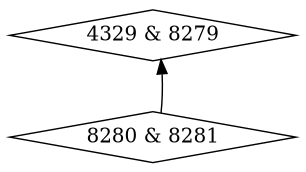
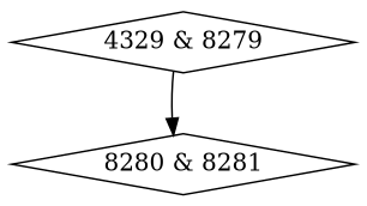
  digraph {
    node [shape=diamond]
    n1 [label="4329 & 8279"]
    n2 [label="8280 & 8281"]
-   n2 -> n1
+   n1 -> n2
  }
